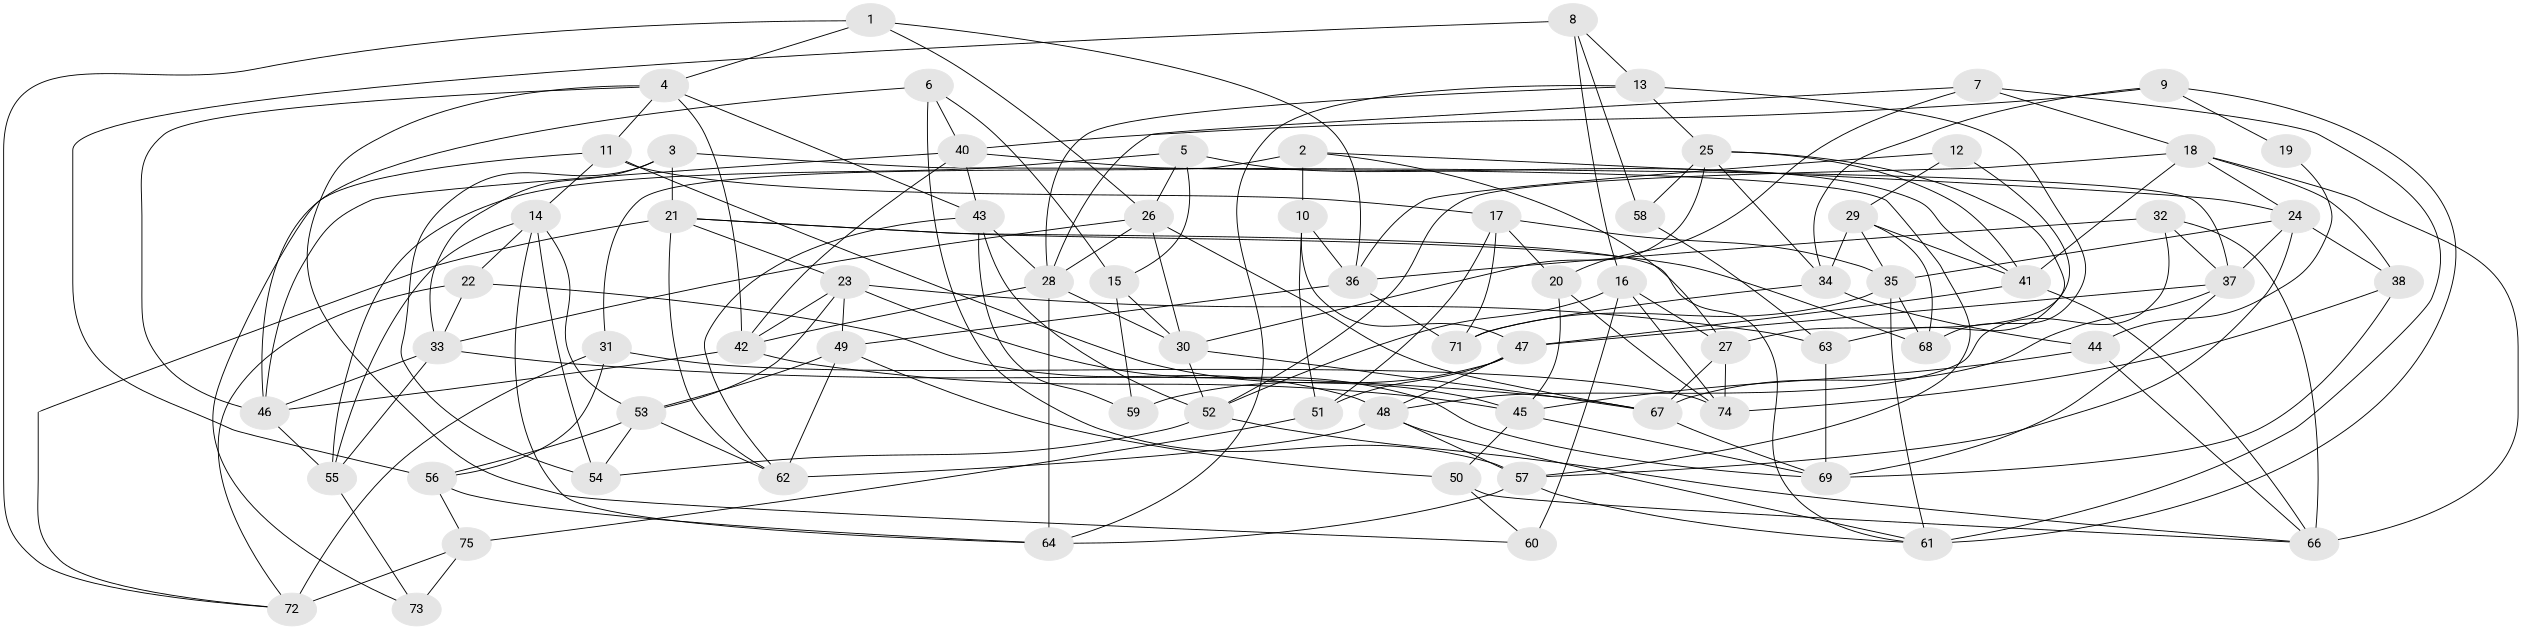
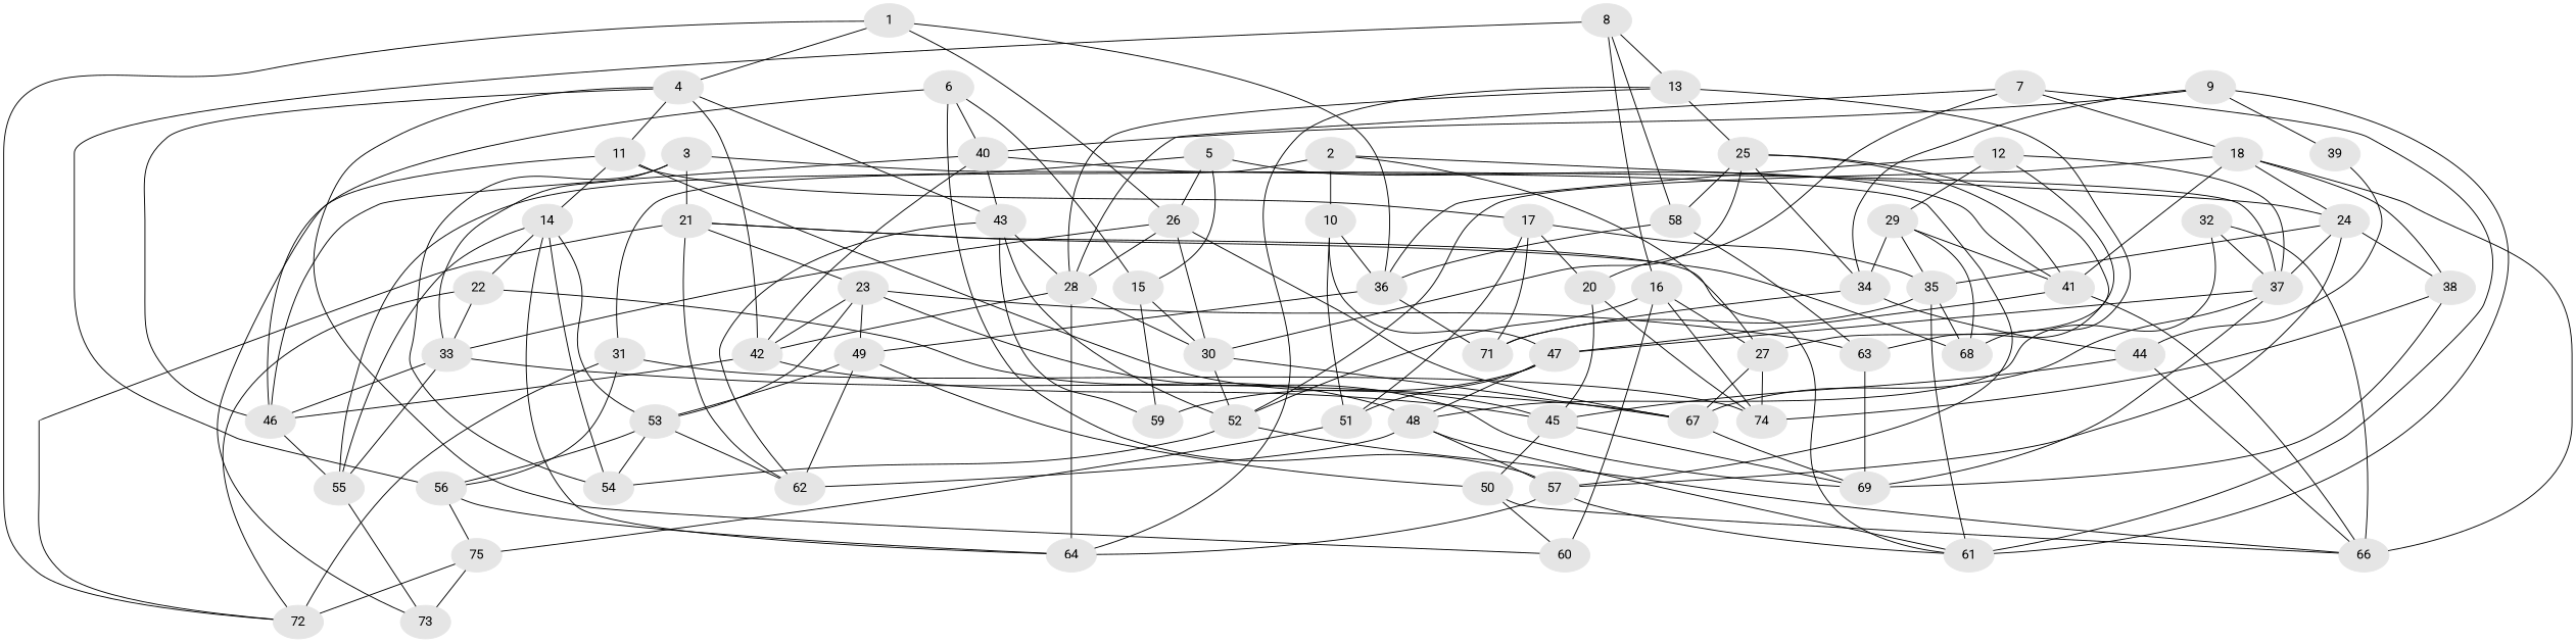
  graph {
    fontname=Roboto
    node [color=gray90 fontname=Roboto style=filled]
    edge [fontname=Roboto weight=1.0]
    1
    4
    26
    36
    72
    11
    42
    43
    46
    60
    33
    28
    30
    67
    71
    49
    2
    10
    24
    27
    31
    47
    51
    37
    57
    35
    38
    74
    56
    3
    21
    54
    61
    68
    23
    62
    55
    69
    14
    17
    45
    73
    59
    52
    5
    15
    41
    66
    6
    40
    64
    7
    18
    20
    8
    13
    16
    58
    25
    n60 [label=75]
    63
    9
-   19
+   19 [label=39]
    34
    44
    48
    22
    53
    50
    12
    29
    32
    1 -- 4
    1 -- 26
    1 -- 36
    1 -- 72
    4 -- 11
    4 -- 42
    4 -- 43
    4 -- 46
    4 -- 60
    26 -- 33
    26 -- 28
    26 -- 30
    26 -- 67
    36 -- 71
    36 -- 49
    11 -- 14
    11 -- 17 [weight=2.0]
    11 -- 45
    11 -- 73
    42 -- 46
    42 -- 45
    43 -- 28
    43 -- 62
    43 -- 59
    43 -- 52
    46 -- 55
    33 -- 46
    33 -- 67
    33 -- 55
    28 -- 42
    28 -- 30
    28 -- 64
    30 -- 67
    30 -- 52
    67 -- 69
    49 -- 62 [weight=2.0]
    49 -- 53
    49 -- 50
    2 -- 10
    2 -- 24
    2 -- 27
    2 -- 31
    10 -- 36
    10 -- 47
    10 -- 51
    24 -- 37
    24 -- 57
    24 -- 35
    24 -- 38
    27 -- 67
    27 -- 74 [weight=2.0]
    31 -- 72 [weight=2.0]
    31 -- 74
    31 -- 56
    47 -- 51
    47 -- 59
    47 -- 48
    51 -- n60
    37 -- 67
    37 -- 47
    37 -- 69
    57 -- 61
    57 -- 64
    35 -- 71
    35 -- 61
    35 -- 68
    38 -- 74
    38 -- 69
    56 -- 64
    56 -- n60
    3 -- 33
    3 -- 37
    3 -- 21
    3 -- 54
    21 -- 72
    21 -- 61
    21 -- 68
    21 -- 23
    21 -- 62
    23 -- 42
    23 -- 49
    23 -- 69
    23 -- 63
    23 -- 53
    55 -- 73
    14 -- 54
    14 -- 55
    14 -- 64
    14 -- 22
    14 -- 53
    17 -- 71
    17 -- 51
    17 -- 35
    17 -- 20
    45 -- 69
    45 -- 50
    52 -- 54
    52 -- 66
    5 -- 26
    5 -- 55
    5 -- 15
    5 -- 41
    15 -- 30
    15 -- 59 [weight=2.0]
    41 -- 47
    41 -- 66
    6 -- 46
    6 -- 57
    6 -- 15
    6 -- 40
    40 -- 42
    40 -- 43
    40 -- 46
    40 -- 57
    7 -- 28
    7 -- 61
    7 -- 18
    7 -- 20
    18 -- 24
    18 -- 38
    18 -- 52
    18 -- 41
    18 -- 66
    20 -- 74
    20 -- 45
    8 -- 56 [weight=2.0]
    8 -- 13
    8 -- 16
    8 -- 58 [weight=2.0]
    13 -- 28
    13 -- 68
    13 -- 64
    13 -- 25
    16 -- 60 [weight=2.0]
    16 -- 27
    16 -- 74
    16 -- 52
    58 -- 63
    25 -- 30
    25 -- 41
    25 -- 58
    25 -- 63
    25 -- 34
    n60 -- 72
    n60 -- 73
    63 -- 69
    9 -- 61
    9 -- 40
    9 -- 19
    9 -- 34
    19 -- 44
    34 -- 71
    34 -- 44
    44 -- 45
    44 -- 66
    48 -- 57
    48 -- 61
    48 -- 62
    22 -- 72
    22 -- 33
    22 -- 48
    53 -- 56
    53 -- 54
    53 -- 62
    50 -- 60
    50 -- 66
    12 -- 36
    12 -- 27
+   12 -- 37
    12 -- 29
    29 -- 35
    29 -- 68
    29 -- 41
    29 -- 34 [weight=2.0]
-   32 -- 36
+   58 -- 36
    32 -- 37
    32 -- 66
    32 -- 48
  }
